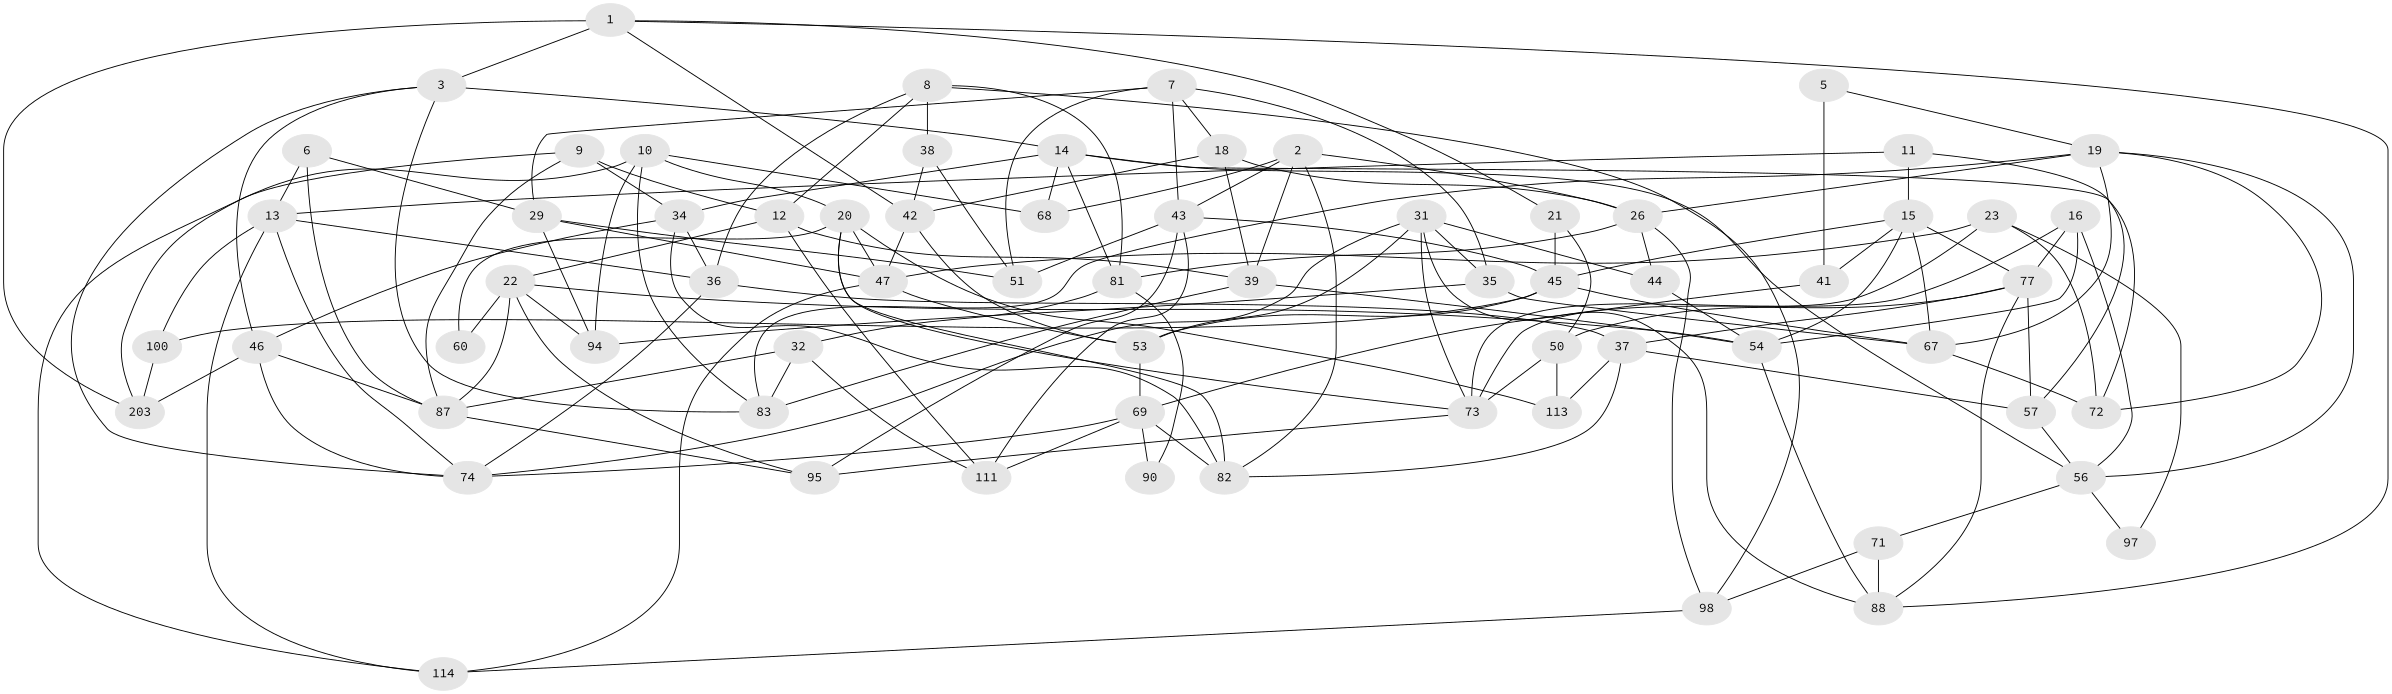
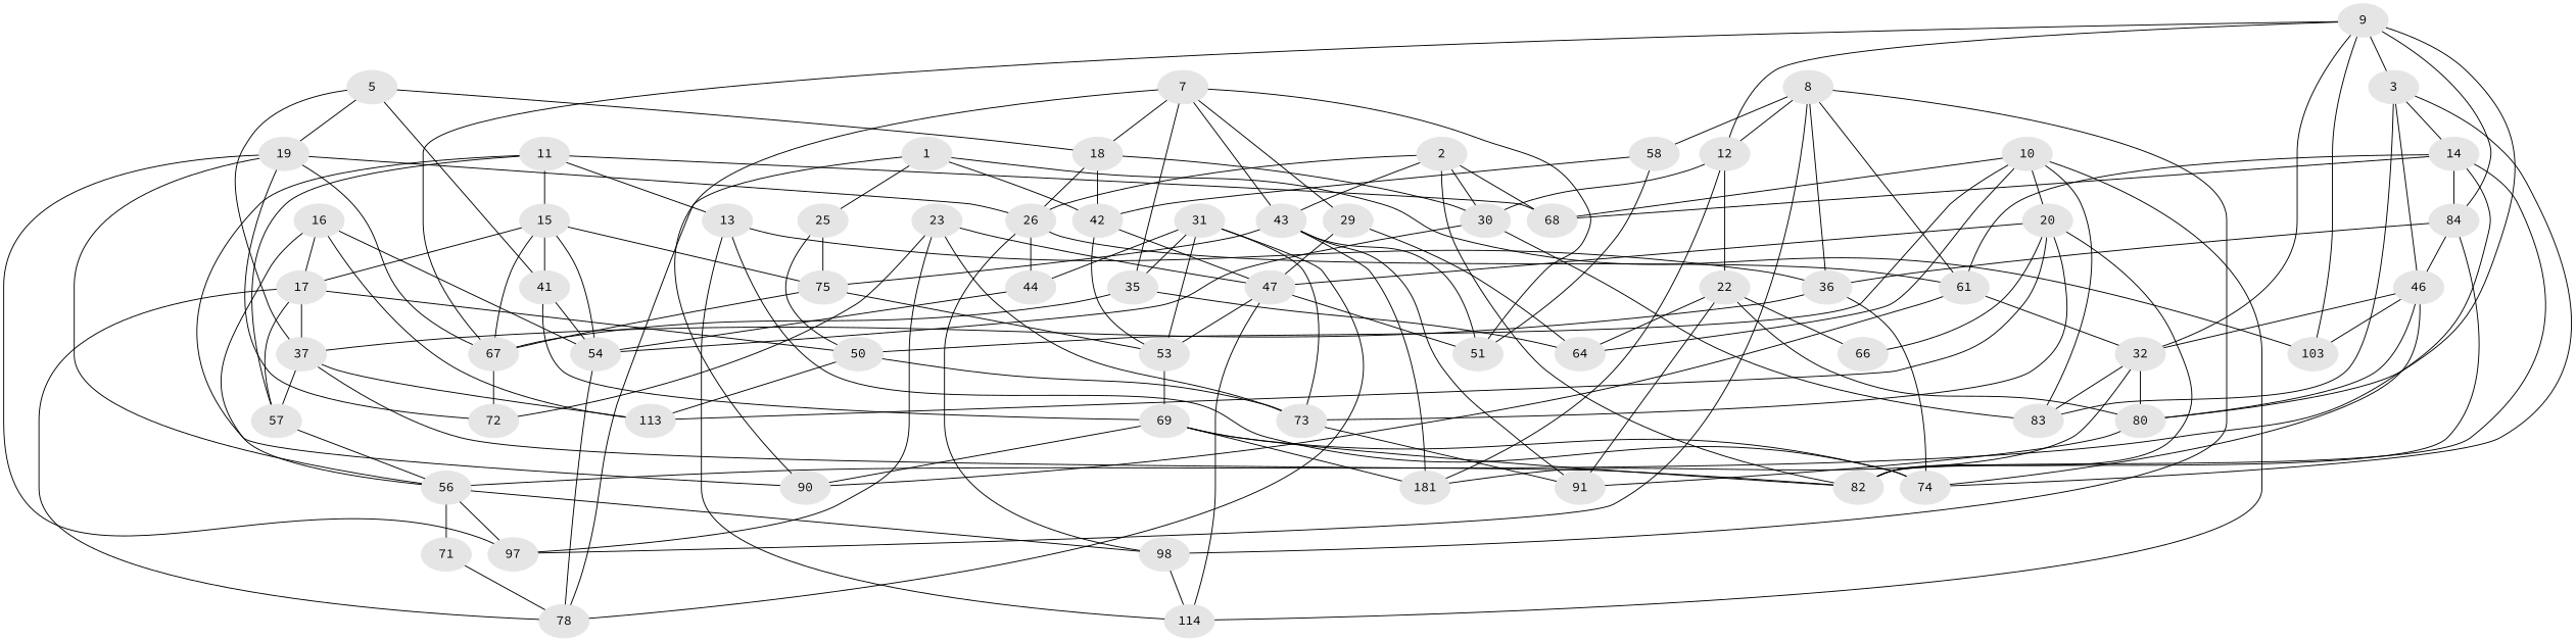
  graph {
    fontname="Source Code Pro"
    node [color=gray90 fontname="Source Code Pro" style=filled]
    edge [fontname="Source Code Pro"]
    1 [super="+63"]
    3 [super="+59"]
-   21 [super="+99"]
+   21 [super="+99" label=25]
    42 [super="+104"]
-   88 [super="+92"]
-   103 [label=203]
+   88 [super="+92" label=78]
+   103
    14 [super="+73"]
    46 [super="+70"]
    74 [super="+110"]
    83
    50 [super="+85"]
-   45 [super="+66"]
+   45 [super="+66" label=75]
    53 [super="+84"]
    47 [super="+101"]
    2 [super="+64"]
    26 [super="+33"]
-   30 [super="+39" label=39]
+   30 [super="+39"]
    43 [super="+78"]
    68
    82 [super="+102"]
-   61 [super="+76" label=81]
+   61 [super="+76"]
    98
    44
    54 [super="+93"]
    51
-   111
-   95
-   34 [super="+55"]
+   111 [label=181]
+   95 [label=91]
+   34 [super="+55" label=84]
    56 [super="+58"]
    72
-   87 [super="+108"]
+   87 [super="+108" label=80]
    n32 [label=32 super="+96"]
    41 [super="+106"]
    69 [super="+75"]
    90
    5 [super="+40"]
    18 [super="+57"]
    19 [super="+107"]
    37 [super="+77"]
    97
    67 [super="+89"]
    n42 [label=57]
    113
    13 [super="+115"]
    36 [super="+109"]
    114
-   100
-   6
    29 [super="+32"]
-   94
+   94 [label=64]
    7 [super="+80"]
    35
    8 [super="+49"]
    12 [super="+24"]
-   38
+   38 [label=58]
    22 [super="+65"]
    9 [super="+25"]
    10 [super="+86"]
    20 [super="+81"]
-   60
+   60 [label=66]
    n61 [label=73 super="+112"]
    11 [super="+91"]
    15 [super="+27"]
-   17 [super="+105" label=77]
+   17 [super="+105"]
    71
    16
    23
    31 [super="+48"]
-   1 -- 3 [weight=2]
+   9 -- 3 [weight=2]
    1 -- 21
    1 -- 42
    1 -- 88
    1 -- 103
    3 -- 14
    3 -- 46
    3 -- 74
    3 -- 83
    21 -- 50
    21 -- 45
    42 -- 53
    42 -- 47
    14 -- 68
    14 -- 61
    14 -- 34
    14 -- 56
-   14 -- 72
+   14 -- 82
    46 -- 103
    46 -- 74
    46 -- 87
+   46 -- n32
    50 -- 113
    50 -- n61 [weight=2]
    45 -- 53
    45 -- 67
-   45 -- 100
    53 -- 69
    47 -- 53
    47 -- 114
    2 -- 26
    2 -- 30 [weight=2]
    2 -- 43
    2 -- 68
    2 -- 82
    26 -- 61
    26 -- 98
    26 -- 44
    30 -- 83
    30 -- 54
    43 -- 45
    43 -- 51
    43 -- 111
    43 -- 95
    61 -- n32
    61 -- 90
    98 -- 114
    44 -- 54
    54 -- 88
    34 -- 46
    34 -- 82
    34 -- 36 [weight=2]
    56 -- 97
    56 -- 71
    87 -- 95
    n32 -- 83
    n32 -- 111
    n32 -- 87
    41 -- 69
    69 -- 74
    69 -- 82
    69 -- 111
    69 -- 90
    5 -- 41 [weight=2]
+   5 -- 18
    5 -- 19
+   5 -- 37
    18 -- 42 [weight=2]
    18 -- 26
    18 -- 30
    19 -- 26
    19 -- 56
    19 -- 72
-   19 -- 83
+   19 -- 97
    19 -- 67
    37 -- 82
    37 -- n42
    37 -- 113
    67 -- 72
    n42 -- 56
    13 -- 74
    13 -- 36
    13 -- 114
-   13 -- 100
    36 -- 74
    36 -- 37
-   100 -- 103
-   6 -- 87
-   6 -- 13
-   6 -- 29 [weight=2]
    29 -- 47
-   29 -- 51
+   47 -- 51
    29 -- 94
    7 -- 43
    7 -- 51
+   7 -- 90
    7 -- 18
    7 -- 29
    7 -- 35
    35 -- 67
    35 -- 94
    8 -- 61
    8 -- 98
+   8 -- 97
    8 -- 36
    8 -- 12
    8 -- 38
    12 -- 30
    12 -- 111
    12 -- 22
    38 -- 42
    38 -- 51
-   22 -- 54
+   41 -- 54
    22 -- 95
    22 -- 87
    22 -- 94
    22 -- 60
    9 -- 103
    9 -- 34
    9 -- 87
+   9 -- n32
+   9 -- 67
    9 -- 12
    10 -- 83
+   10 -- 50
    10 -- 68
    10 -- 114
    10 -- 94
    10 -- 20
    20 -- 47
    20 -- 82
    20 -- 113
    20 -- 60
    20 -- n61
    n61 -- 95
+   11 -- 68
+   11 -- 90
    11 -- n42
    11 -- 13
    11 -- 15
    15 -- 45
    15 -- 54
    15 -- 41
    15 -- 67
    15 -- 17
    17 -- 88
    17 -- 50
    17 -- 37
    17 -- n42
    71 -- 88
-   71 -- 98
+   56 -- 98
    16 -- 54
    16 -- 56
-   16 -- n61
+   16 -- 113
    16 -- 17
    23 -- 47
    23 -- 72
    23 -- 97
    23 -- n61
    31 -- 88
-   31 -- 74
    31 -- 53
    31 -- 44
    31 -- 35
    31 -- n61
  }
